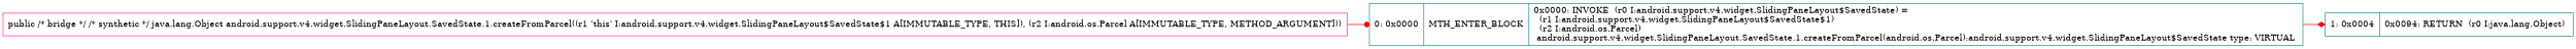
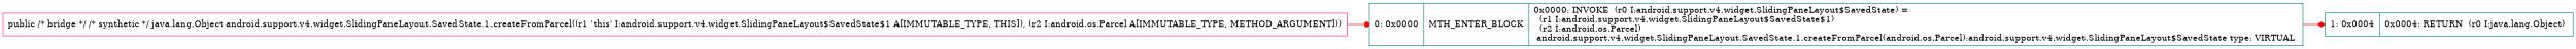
  digraph {
    rankdir=LR
    node [shape=record color=teal]
    edge [color=red]
    n1 [label="{0\:\ 0x0000|MTH_ENTER_BLOCK\l|0x0000: INVOKE  (r0 I:android.support.v4.widget.SlidingPaneLayout$SavedState) = \l  (r1 I:android.support.v4.widget.SlidingPaneLayout$SavedState$1)\l  (r2 I:android.os.Parcel)\l android.support.v4.widget.SlidingPaneLayout.SavedState.1.createFromParcel(android.os.Parcel):android.support.v4.widget.SlidingPaneLayout$SavedState type: VIRTUAL \l}"]
-   n2 [label="{1\:\ 0x0004|0x0094: RETURN  (r0 I:java.lang.Object) \l}"]
+   n2 [label="{1\:\ 0x0004|0x0004: RETURN  (r0 I:java.lang.Object) \l}"]
    n3 [label="{public \/* bridge *\/ \/* synthetic *\/ java.lang.Object android.support.v4.widget.SlidingPaneLayout.SavedState.1.createFromParcel((r1 'this' I:android.support.v4.widget.SlidingPaneLayout$SavedState$1 A[IMMUTABLE_TYPE, THIS]), (r2 I:android.os.Parcel A[IMMUTABLE_TYPE, METHOD_ARGUMENT])) }" color=deeppink]
    n1 -> n2 [arrowhead=diamond]
    n3 -> n1 [arrowhead=dot]
  }
